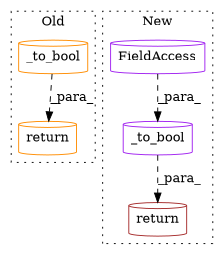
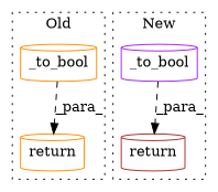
  digraph {
    node [a=32 l="9,1" shape=cylinder color=darkorange]
    edge [style=dashed]
    n1 [label=_to_bool s="3425,3502"]
    n2 [a=41 l=7 label=return s=3413]
    n3 [a=41 l=7 label=return s=2686 color=brown]
    n4 [label=_to_bool s="2698,2739" color=purple]
-   n5 [a=22 l=32 label=FieldAccess s=2707 color=purple]
    subgraph cluster_1 {
      label=Old
      style=dotted
      n1
      n2
    }
    subgraph cluster_2 {
      label=New
      style=dotted
      n3
      n4
-     n5
    }
    n1 -> n2 [label=_para_]
    n4 -> n3 [label=_para_]
-   n5 -> n4 [label=_para_]
  }
